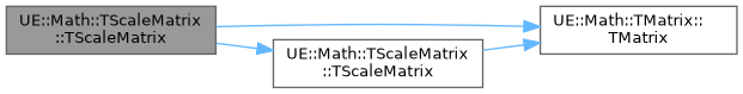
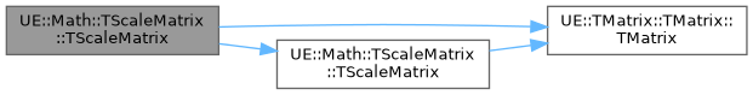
  digraph {
    rankdir=LR
    node [color=grey40 fillcolor=white fontname=Helvetica fontsize=10 shape=box style=filled]
    edge [color=steelblue1 fontname=Helvetica fontsize=10 labelfontname=Helvetica labelfontsize=10 style=solid]
    n1 [color=gray40 fillcolor=grey60 fontcolor=black height=0.2 label="UE::Math::TScaleMatrix\l::TScaleMatrix" width=0.4]
-   n2 [height=0.2 label="UE::Math::TMatrix::\lTMatrix" width=0.4]
+   n2 [height=0.2 label="UE::TMatrix::TMatrix::\lTMatrix" width=0.4]
    n3 [height=0.2 label="UE::Math::TScaleMatrix\l::TScaleMatrix" width=0.4]
    n1 -> n2
    n1 -> n3
    n3 -> n2
  }
